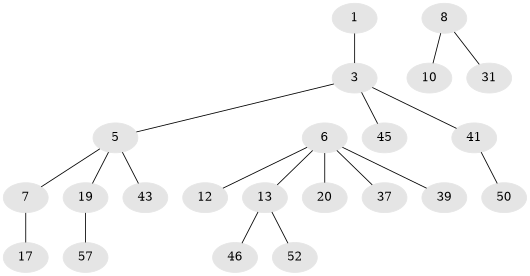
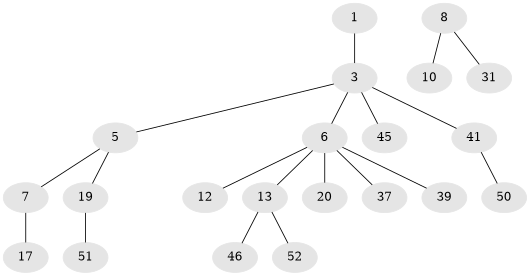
  graph {
    node [color=gray90 style=filled]
    1 [super="+2+22+15"]
    3 [super="+4+30"]
    5 [super="+14+24"]
    6 [super="+25"]
    45
    n6 [label=41]
    7
    19
-   43
    12
    13 [super="+18+29+32+16"]
    20 [super="+33"]
    37
    39 [super="+40"]
    50
    17
    8 [super="+9"]
    10
    31 [super="+47"]
-   51 [label=57]
+   51
    46
    52
    1 -- 3
    3 -- 5
+   3 -- 6
    3 -- 45
    3 -- n6
    5 -- 7
    5 -- 19
-   5 -- 43
    6 -- 12
    6 -- 13
    6 -- 20
    6 -- 37
    6 -- 39
    n6 -- 50
    7 -- 17
    19 -- 51
    13 -- 46
    13 -- 52
    8 -- 10
    8 -- 31
  }
